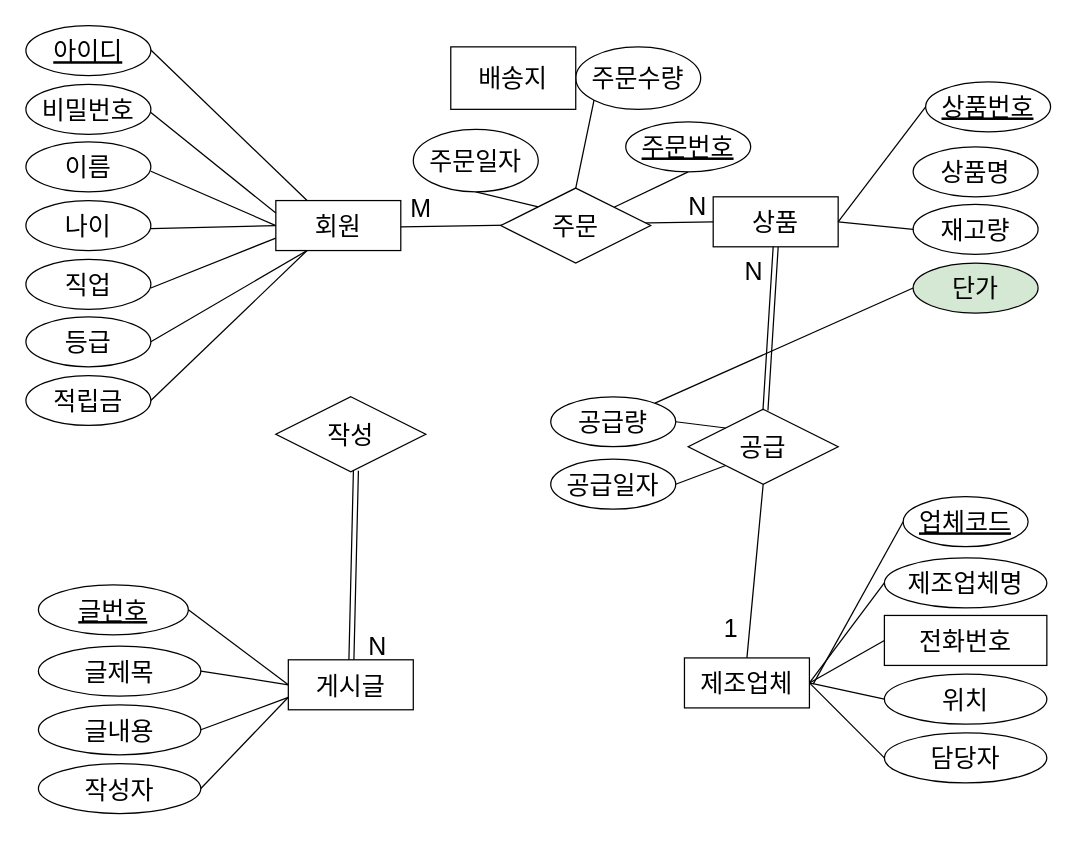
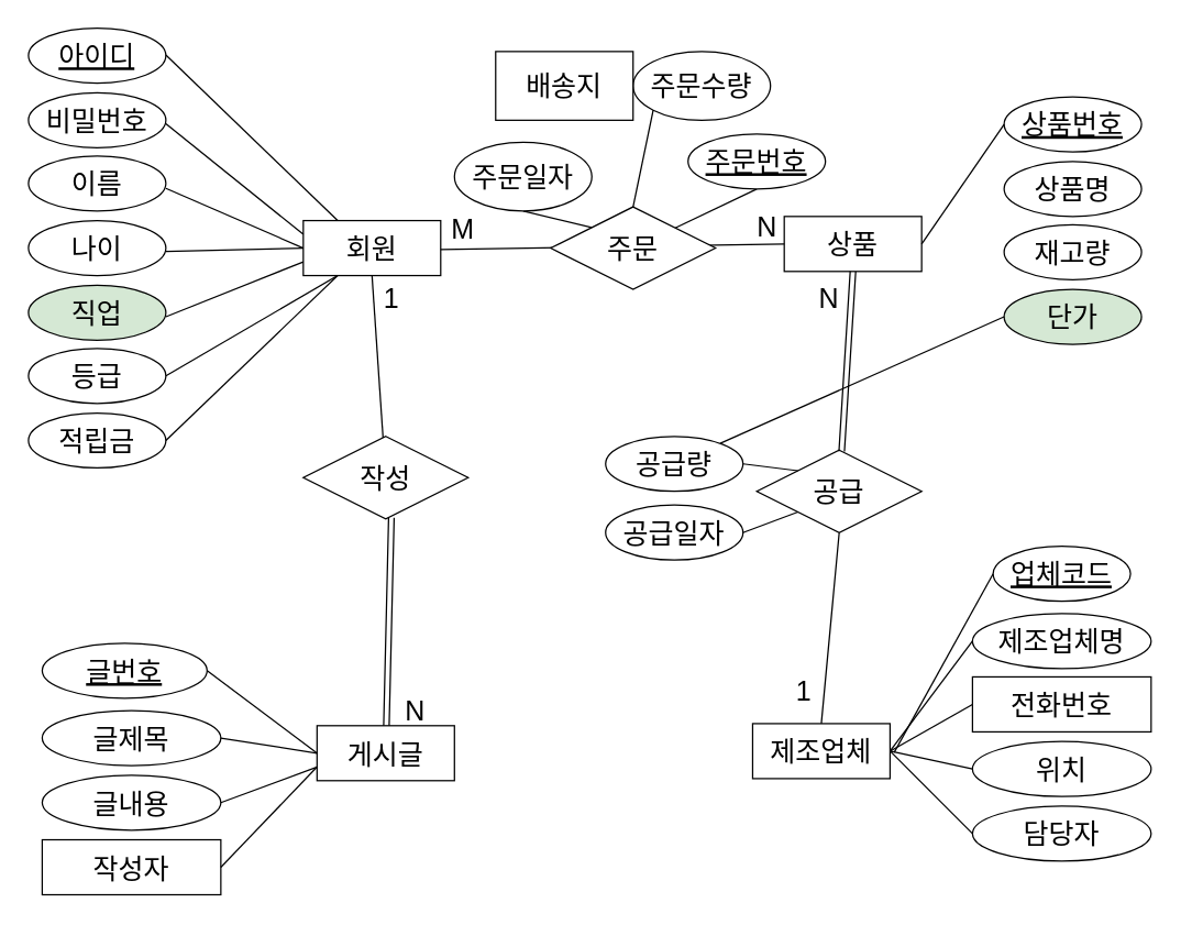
  <mxCell id="0" />
  <mxCell id="1" parent="0" />
  <mxCell id="2" value="회원" style="whiteSpace=wrap;html=1;align=center;fontSize=20;" parent="1" vertex="1"><mxGeometry x="220" y="160" width="100" height="40" as="geometry" /></mxCell>
  <mxCell id="3" value="상품" style="whiteSpace=wrap;html=1;align=center;fontSize=20;" parent="1" vertex="1"><mxGeometry x="570" y="157" width="100" height="40" as="geometry" /></mxCell>
  <mxCell id="4" value="제조업체" style="whiteSpace=wrap;html=1;align=center;fontSize=20;" parent="1" vertex="1"><mxGeometry x="547" y="526" width="100" height="40" as="geometry" /></mxCell>
  <mxCell id="5" value="게시글" style="whiteSpace=wrap;html=1;align=center;fontSize=20;" parent="1" vertex="1"><mxGeometry x="230" y="527.5" width="100" height="40" as="geometry" /></mxCell>
  <mxCell id="6" value="아이디" style="ellipse;whiteSpace=wrap;html=1;align=center;fontStyle=4;fontSize=20;" parent="1" vertex="1"><mxGeometry x="20" y="20" width="100" height="40" as="geometry" /></mxCell>
  <mxCell id="7" value="비밀번호" style="ellipse;whiteSpace=wrap;html=1;align=center;fontSize=20;" parent="1" vertex="1"><mxGeometry x="20" y="67" width="100" height="40" as="geometry" /></mxCell>
  <mxCell id="8" value="이름" style="ellipse;whiteSpace=wrap;html=1;align=center;fontSize=20;" parent="1" vertex="1"><mxGeometry x="20" y="113" width="100" height="40" as="geometry" /></mxCell>
  <mxCell id="9" value="나이" style="ellipse;whiteSpace=wrap;html=1;align=center;fontSize=20;" parent="1" vertex="1"><mxGeometry x="20" y="160" width="100" height="40" as="geometry" /></mxCell>
- <mxCell id="10" value="직업" style="ellipse;whiteSpace=wrap;html=1;align=center;fontSize=20;" parent="1" vertex="1"><mxGeometry x="20" y="207" width="100" height="40" as="geometry" /></mxCell>
+ <mxCell id="10" value="직업" style="ellipse;whiteSpace=wrap;html=1;align=center;fontSize=20;fillColor=#d5e8d4;" parent="1" vertex="1"><mxGeometry x="20" y="207" width="100" height="40" as="geometry" /></mxCell>
  <mxCell id="11" value="등급" style="ellipse;whiteSpace=wrap;html=1;align=center;fontSize=20;" parent="1" vertex="1"><mxGeometry x="20" y="253" width="100" height="40" as="geometry" /></mxCell>
  <mxCell id="12" value="적립금" style="ellipse;whiteSpace=wrap;html=1;align=center;fontSize=20;" parent="1" vertex="1"><mxGeometry x="20" y="300" width="100" height="40" as="geometry" /></mxCell>
  <mxCell id="13" value="" style="endArrow=none;html=1;rounded=0;fontSize=20;entryX=0.25;entryY=0;entryDx=0;entryDy=0;" parent="1" target="2" edge="1"><mxGeometry relative="1" as="geometry"><mxPoint x="120" y="39.5" as="sourcePoint" /><mxPoint x="280" y="39.5" as="targetPoint" /></mxGeometry></mxCell>
  <mxCell id="14" value="" style="endArrow=none;html=1;rounded=0;fontSize=20;entryX=0;entryY=0.25;entryDx=0;entryDy=0;" parent="1" target="2" edge="1"><mxGeometry relative="1" as="geometry"><mxPoint x="120" y="89.5" as="sourcePoint" /><mxPoint x="245" y="200" as="targetPoint" /></mxGeometry></mxCell>
  <mxCell id="15" value="" style="endArrow=none;html=1;rounded=0;fontSize=20;entryX=0;entryY=0.5;entryDx=0;entryDy=0;" parent="1" target="2" edge="1"><mxGeometry relative="1" as="geometry"><mxPoint x="120" y="182.5" as="sourcePoint" /><mxPoint x="245" y="293" as="targetPoint" /></mxGeometry></mxCell>
  <mxCell id="16" value="" style="endArrow=none;html=1;rounded=0;fontSize=20;entryX=0;entryY=0.5;entryDx=0;entryDy=0;" parent="1" target="2" edge="1"><mxGeometry relative="1" as="geometry"><mxPoint x="120" y="136.5" as="sourcePoint" /><mxPoint x="245" y="247" as="targetPoint" /></mxGeometry></mxCell>
  <mxCell id="17" value="" style="endArrow=none;html=1;rounded=0;fontSize=20;entryX=0;entryY=0.75;entryDx=0;entryDy=0;" parent="1" target="2" edge="1"><mxGeometry relative="1" as="geometry"><mxPoint x="120" y="230" as="sourcePoint" /><mxPoint x="245" y="340" as="targetPoint" /></mxGeometry></mxCell>
  <mxCell id="18" value="" style="endArrow=none;html=1;rounded=0;fontSize=20;entryX=0.25;entryY=1;entryDx=0;entryDy=0;exitX=1;exitY=0.5;exitDx=0;exitDy=0;" parent="1" source="11" target="2" edge="1"><mxGeometry relative="1" as="geometry"><mxPoint x="130" y="240" as="sourcePoint" /><mxPoint x="230" y="190" as="targetPoint" /></mxGeometry></mxCell>
  <mxCell id="19" value="" style="endArrow=none;html=1;rounded=0;fontSize=20;entryX=0.25;entryY=1;entryDx=0;entryDy=0;exitX=1;exitY=0.5;exitDx=0;exitDy=0;" parent="1" source="12" target="2" edge="1"><mxGeometry relative="1" as="geometry"><mxPoint x="130" y="283" as="sourcePoint" /><mxPoint x="255" y="200" as="targetPoint" /></mxGeometry></mxCell>
  <mxCell id="20" value="상품명" style="ellipse;whiteSpace=wrap;html=1;align=center;fontSize=20;" parent="1" vertex="1"><mxGeometry x="730" y="117" width="100" height="40" as="geometry" /></mxCell>
  <mxCell id="21" value="재고량" style="ellipse;whiteSpace=wrap;html=1;align=center;fontSize=20;" parent="1" vertex="1"><mxGeometry x="730" y="163" width="100" height="40" as="geometry" /></mxCell>
  <mxCell id="22" value="단가" style="ellipse;whiteSpace=wrap;html=1;align=center;fontSize=20;fillColor=#d5e8d4;" parent="1" vertex="1"><mxGeometry x="730" y="210" width="100" height="40" as="geometry" /></mxCell>
- <mxCell id="23" value="상품번호" style="ellipse;whiteSpace=wrap;html=1;align=center;fontStyle=4;fontSize=20;" parent="1" vertex="1"><mxGeometry x="740" y="65" width="100" height="40" as="geometry" /></mxCell>
+ <mxCell id="23" value="상품번호" style="ellipse;whiteSpace=wrap;html=1;align=center;fontStyle=4;fontSize=20;" parent="1" vertex="1"><mxGeometry x="730" y="70" width="100" height="40" as="geometry" /></mxCell>
  <mxCell id="24" value="" style="endArrow=none;html=1;rounded=0;fontSize=20;entryX=0;entryY=0.5;entryDx=0;entryDy=0;" parent="1" target="23" edge="1"><mxGeometry relative="1" as="geometry"><mxPoint x="670" y="177" as="sourcePoint" /><mxPoint x="730" y="89.5" as="targetPoint" /></mxGeometry></mxCell>
- <mxCell id="25" value="" style="endArrow=none;html=1;rounded=0;fontSize=20;entryX=1;entryY=0.5;entryDx=0;entryDy=0;exitX=0;exitY=0.5;exitDx=0;exitDy=0;" parent="1" source="21" target="3" edge="1"><mxGeometry relative="1" as="geometry"><mxPoint x="740" y="147" as="sourcePoint" /><mxPoint x="670" y="187" as="targetPoint" /></mxGeometry></mxCell>
  <mxCell id="26" value="" style="endArrow=none;html=1;rounded=0;fontSize=20;exitX=0;exitY=0.5;exitDx=0;exitDy=0;" parent="1" source="22" target="55" edge="1"><mxGeometry relative="1" as="geometry"><mxPoint x="740" y="193" as="sourcePoint" /><mxPoint x="670" y="187" as="targetPoint" /></mxGeometry></mxCell>
  <mxCell id="27" value="제조업체명" style="ellipse;whiteSpace=wrap;html=1;align=center;fontSize=20;" parent="1" vertex="1"><mxGeometry x="707" y="446" width="130" height="40" as="geometry" /></mxCell>
  <mxCell id="28" value="전화번호" style="whiteSpace=wrap;html=1;align=center;fontSize=20;rounded=0;" parent="1" vertex="1"><mxGeometry x="707" y="492" width="130" height="40" as="geometry" /></mxCell>
  <mxCell id="29" value="위치" style="ellipse;whiteSpace=wrap;html=1;align=center;fontSize=20;" parent="1" vertex="1"><mxGeometry x="707" y="539" width="130" height="40" as="geometry" /></mxCell>
  <mxCell id="30" value="담당자" style="ellipse;whiteSpace=wrap;html=1;align=center;fontSize=20;" parent="1" vertex="1"><mxGeometry x="707" y="586" width="130" height="40" as="geometry" /></mxCell>
  <mxCell id="31" value="" style="endArrow=none;html=1;rounded=0;fontSize=20;entryX=1;entryY=0.5;entryDx=0;entryDy=0;exitX=0;exitY=0.5;exitDx=0;exitDy=0;" parent="1" source="27" target="4" edge="1"><mxGeometry relative="1" as="geometry"><mxPoint x="377" y="336" as="sourcePoint" /><mxPoint x="537" y="336" as="targetPoint" /></mxGeometry></mxCell>
  <mxCell id="32" value="" style="endArrow=none;html=1;rounded=0;fontSize=20;entryX=1;entryY=0.5;entryDx=0;entryDy=0;exitX=0;exitY=0.5;exitDx=0;exitDy=0;" parent="1" source="28" target="4" edge="1"><mxGeometry relative="1" as="geometry"><mxPoint x="717" y="476" as="sourcePoint" /><mxPoint x="657" y="556" as="targetPoint" /></mxGeometry></mxCell>
  <mxCell id="33" value="" style="endArrow=none;html=1;rounded=0;fontSize=20;entryX=1;entryY=0.5;entryDx=0;entryDy=0;exitX=0;exitY=0.5;exitDx=0;exitDy=0;" parent="1" source="29" target="4" edge="1"><mxGeometry relative="1" as="geometry"><mxPoint x="717" y="522" as="sourcePoint" /><mxPoint x="657" y="556" as="targetPoint" /></mxGeometry></mxCell>
  <mxCell id="34" value="" style="endArrow=none;html=1;rounded=0;fontSize=20;entryX=1;entryY=0.5;entryDx=0;entryDy=0;exitX=0;exitY=0.5;exitDx=0;exitDy=0;" parent="1" source="30" target="4" edge="1"><mxGeometry relative="1" as="geometry"><mxPoint x="717" y="569" as="sourcePoint" /><mxPoint x="657" y="556" as="targetPoint" /></mxGeometry></mxCell>
  <mxCell id="35" value="글제목" style="ellipse;whiteSpace=wrap;html=1;align=center;fontSize=20;direction=east;" parent="1" vertex="1"><mxGeometry x="30" y="516.5" width="130" height="40" as="geometry" /></mxCell>
  <mxCell id="36" value="글내용" style="ellipse;whiteSpace=wrap;html=1;align=center;fontSize=20;direction=east;" parent="1" vertex="1"><mxGeometry x="30" y="563.5" width="130" height="40" as="geometry" /></mxCell>
- <mxCell id="37" value="작성자" style="ellipse;whiteSpace=wrap;html=1;align=center;fontSize=20;direction=east;" parent="1" vertex="1"><mxGeometry x="30" y="610.5" width="130" height="40" as="geometry" /></mxCell>
+ <mxCell id="37" value="작성자" style="whiteSpace=wrap;html=1;align=center;fontSize=20;direction=east;rounded=0;" parent="1" vertex="1"><mxGeometry x="30" y="610.5" width="130" height="40" as="geometry" /></mxCell>
  <mxCell id="38" value="" style="endArrow=none;html=1;rounded=0;fontSize=20;entryX=0;entryY=0.5;entryDx=0;entryDy=0;exitX=1;exitY=0.5;exitDx=0;exitDy=0;" parent="1" source="42" target="5" edge="1"><mxGeometry relative="1" as="geometry"><mxPoint x="162.34" y="497.5" as="sourcePoint" /><mxPoint y="570.5" as="targetPoint" x="10" /></mxGeometry></mxCell>
  <mxCell id="39" value="" style="endArrow=none;html=1;rounded=0;fontSize=20;entryX=1;entryY=0.5;entryDx=0;entryDy=0;exitX=0;exitY=0.5;exitDx=0;exitDy=0;" parent="1" source="5" target="35" edge="1"><mxGeometry relative="1" as="geometry"><mxPoint x="80" y="500.5" as="sourcePoint" /><mxPoint y="570.5" as="targetPoint" x="10" /></mxGeometry></mxCell>
  <mxCell id="40" value="" style="endArrow=none;html=1;rounded=0;fontSize=20;entryX=1;entryY=0.5;entryDx=0;entryDy=0;exitX=0;exitY=0.75;exitDx=0;exitDy=0;" parent="1" source="5" target="36" edge="1"><mxGeometry relative="1" as="geometry"><mxPoint x="80" y="546.5" as="sourcePoint" /><mxPoint y="570.5" as="targetPoint" x="10" /></mxGeometry></mxCell>
  <mxCell id="41" value="" style="endArrow=none;html=1;rounded=0;fontSize=20;entryX=1;entryY=0.5;entryDx=0;entryDy=0;exitX=0;exitY=0.75;exitDx=0;exitDy=0;" parent="1" source="5" target="37" edge="1"><mxGeometry relative="1" as="geometry"><mxPoint x="80" y="593.5" as="sourcePoint" /><mxPoint y="570.5" as="targetPoint" x="10" /></mxGeometry></mxCell>
  <mxCell id="42" value="글번호" style="ellipse;whiteSpace=wrap;html=1;align=center;fontStyle=4;fontSize=20;" parent="1" vertex="1"><mxGeometry x="30" y="467.5" width="120" height="40" as="geometry" /></mxCell>
  <mxCell id="43" value="" style="endArrow=none;html=1;rounded=0;fontSize=20;entryX=0;entryY=0.5;entryDx=0;entryDy=0;" parent="1" target="3" edge="1"><mxGeometry relative="1" as="geometry"><mxPoint x="320" y="181" as="sourcePoint" /><mxPoint x="560" y="178" as="targetPoint" /></mxGeometry></mxCell>
  <mxCell id="44" value="M" style="resizable=0;html=1;align=left;verticalAlign=bottom;fontSize=20;" parent="43" connectable="0" vertex="1"><mxGeometry x="-1" relative="1" as="geometry"><mxPoint x="6" y="-1" as="offset" /></mxGeometry></mxCell>
  <mxCell id="45" value="N" style="resizable=0;html=1;align=right;verticalAlign=bottom;fontSize=20;" parent="43" connectable="0" vertex="1"><mxGeometry x="1" relative="1" as="geometry"><mxPoint x="-5" y="1" as="offset" /></mxGeometry></mxCell>
  <mxCell id="46" value="주문" style="shape=rhombus;perimeter=rhombusPerimeter;whiteSpace=wrap;html=1;align=center;fontSize=20;" parent="1" vertex="1"><mxGeometry x="400" y="150" width="120" height="60" as="geometry" /></mxCell>
  <mxCell id="47" value="주문수량" style="ellipse;whiteSpace=wrap;html=1;align=center;fontSize=20;" parent="1" vertex="1"><mxGeometry x="460" y="37" width="100" height="50" as="geometry" /></mxCell>
  <mxCell id="48" value="" style="endArrow=none;html=1;rounded=0;fontSize=20;exitX=0.5;exitY=1;exitDx=0;exitDy=0;" parent="1" source="51" target="46" edge="1"><mxGeometry relative="1" as="geometry"><mxPoint x="320" y="307" as="sourcePoint" /><mxPoint x="480" y="307" as="targetPoint" /></mxGeometry></mxCell>
  <mxCell id="49" value="" style="endArrow=none;html=1;rounded=0;fontSize=20;exitX=0.5;exitY=1;exitDx=0;exitDy=0;entryX=0;entryY=0;entryDx=0;entryDy=0;" parent="1" source="53" target="46" edge="1"><mxGeometry relative="1" as="geometry"><mxPoint x="540" y="137" as="sourcePoint" /><mxPoint x="440" y="157" as="targetPoint" /></mxGeometry></mxCell>
  <mxCell id="50" value="" style="endArrow=none;html=1;rounded=0;fontSize=20;exitX=0;exitY=1;exitDx=0;exitDy=0;entryX=0.5;entryY=0;entryDx=0;entryDy=0;" parent="1" source="47" target="46" edge="1"><mxGeometry relative="1" as="geometry"><mxPoint x="430" y="80" as="sourcePoint" /><mxPoint x="460" y="147" as="targetPoint" /></mxGeometry></mxCell>
  <mxCell id="51" value="주문번호" style="ellipse;whiteSpace=wrap;html=1;align=center;fontStyle=4;fontSize=20;" parent="1" vertex="1"><mxGeometry x="500" y="97" width="100" height="40" as="geometry" /></mxCell>
  <mxCell id="52" value="배송지" style="whiteSpace=wrap;html=1;align=center;fontSize=20;rounded=0;" parent="1" vertex="1"><mxGeometry x="360" y="37" width="100" height="50" as="geometry" /></mxCell>
  <mxCell id="53" value="주문일자" style="ellipse;whiteSpace=wrap;html=1;align=center;fontSize=20;" parent="1" vertex="1"><mxGeometry x="330" y="103" width="100" height="50" as="geometry" /></mxCell>
  <mxCell id="54" value="공급" style="shape=rhombus;perimeter=rhombusPerimeter;whiteSpace=wrap;html=1;align=center;fontSize=20;" parent="1" vertex="1"><mxGeometry x="550" y="327" width="120" height="60" as="geometry" /></mxCell>
  <mxCell id="55" value="공급량" style="ellipse;whiteSpace=wrap;html=1;align=center;fontSize=20;" parent="1" vertex="1"><mxGeometry x="440" y="317" width="100" height="40" as="geometry" /></mxCell>
  <mxCell id="56" value="공급일자" style="ellipse;whiteSpace=wrap;html=1;align=center;fontSize=20;" parent="1" vertex="1"><mxGeometry x="440" y="367" width="100" height="40" as="geometry" /></mxCell>
  <mxCell id="57" value="" style="endArrow=none;html=1;rounded=0;fontSize=20;entryX=1;entryY=0.5;entryDx=0;entryDy=0;exitX=0;exitY=0;exitDx=0;exitDy=0;" parent="1" source="54" target="55" edge="1"><mxGeometry relative="1" as="geometry"><mxPoint x="320" y="397" as="sourcePoint" /><mxPoint x="480" y="397" as="targetPoint" /></mxGeometry></mxCell>
  <mxCell id="58" value="" style="endArrow=none;html=1;rounded=0;fontSize=20;entryX=1;entryY=0.5;entryDx=0;entryDy=0;exitX=0;exitY=1;exitDx=0;exitDy=0;" parent="1" source="54" target="56" edge="1"><mxGeometry relative="1" as="geometry"><mxPoint x="590" y="352" as="sourcePoint" /><mxPoint x="550" y="347" as="targetPoint" /></mxGeometry></mxCell>
  <mxCell id="59" value="" style="shape=link;html=1;rounded=0;fontSize=20;exitX=0.5;exitY=1;exitDx=0;exitDy=0;" parent="1" source="3" target="54" edge="1"><mxGeometry relative="1" as="geometry"><mxPoint x="320" y="397" as="sourcePoint" /><mxPoint x="480" y="397" as="targetPoint" /></mxGeometry></mxCell>
  <mxCell id="60" value="N" style="resizable=0;html=1;align=right;verticalAlign=bottom;fontSize=20;" parent="59" connectable="0" vertex="1"><mxGeometry x="1" relative="1" as="geometry"><mxPoint x="-2" y="-98" as="offset" /></mxGeometry></mxCell>
  <mxCell id="61" value="" style="endArrow=none;html=1;rounded=0;fontSize=20;entryX=0.5;entryY=0;entryDx=0;entryDy=0;" parent="1" target="4" edge="1"><mxGeometry relative="1" as="geometry"><mxPoint x="610" y="387" as="sourcePoint" /><mxPoint x="770" y="387" as="targetPoint" /></mxGeometry></mxCell>
  <mxCell id="62" value="1" style="resizable=0;html=1;align=right;verticalAlign=bottom;fontSize=20;" parent="61" connectable="0" vertex="1"><mxGeometry x="1" relative="1" as="geometry"><mxPoint x="-7" y="-10" as="offset" /></mxGeometry></mxCell>
  <mxCell id="63" value="작성" style="shape=rhombus;perimeter=rhombusPerimeter;whiteSpace=wrap;html=1;align=center;fontSize=20;" parent="1" vertex="1"><mxGeometry x="220" y="317" width="120" height="60" as="geometry" /></mxCell>
+ <mxCell id="64" value="" style="endArrow=none;html=1;rounded=0;fontSize=20;exitX=0.5;exitY=1;exitDx=0;exitDy=0;" parent="1" source="2" target="63" edge="1"><mxGeometry relative="1" as="geometry"><mxPoint x="320" y="397" as="sourcePoint" /><mxPoint x="480" y="397" as="targetPoint" /></mxGeometry></mxCell>
+ <mxCell id="65" value="1" style="resizable=0;html=1;align=right;verticalAlign=bottom;fontSize=20;" parent="64" connectable="0" vertex="1"><mxGeometry x="1" relative="1" as="geometry"><mxPoint x="12" y="-88" as="offset" /></mxGeometry></mxCell>
  <mxCell id="66" value="" style="shape=link;html=1;rounded=0;fontSize=20;exitX=0.5;exitY=1;exitDx=0;exitDy=0;" parent="1" target="5" edge="1"><mxGeometry relative="1" as="geometry"><mxPoint x="284.09" y="376.09" as="sourcePoint" /><mxPoint x="275.908" y="506.999" as="targetPoint" /></mxGeometry></mxCell>
  <mxCell id="67" value="N" style="resizable=0;html=1;align=right;verticalAlign=bottom;fontSize=20;" parent="66" connectable="0" vertex="1"><mxGeometry x="1" relative="1" as="geometry"><mxPoint x="29" y="3" as="offset" /></mxGeometry></mxCell>
  <mxCell id="68" value="업체코드" style="ellipse;whiteSpace=wrap;html=1;align=center;fontStyle=4;fontSize=20;" parent="1" vertex="1"><mxGeometry x="722" y="397" width="100" height="40" as="geometry" /></mxCell>
  <mxCell id="69" value="" style="endArrow=none;html=1;rounded=0;fontSize=20;exitX=0;exitY=0.5;exitDx=0;exitDy=0;" parent="1" source="68" edge="1"><mxGeometry relative="1" as="geometry"><mxPoint x="717" y="476" as="sourcePoint" /><mxPoint x="650" y="547" as="targetPoint" /></mxGeometry></mxCell>
